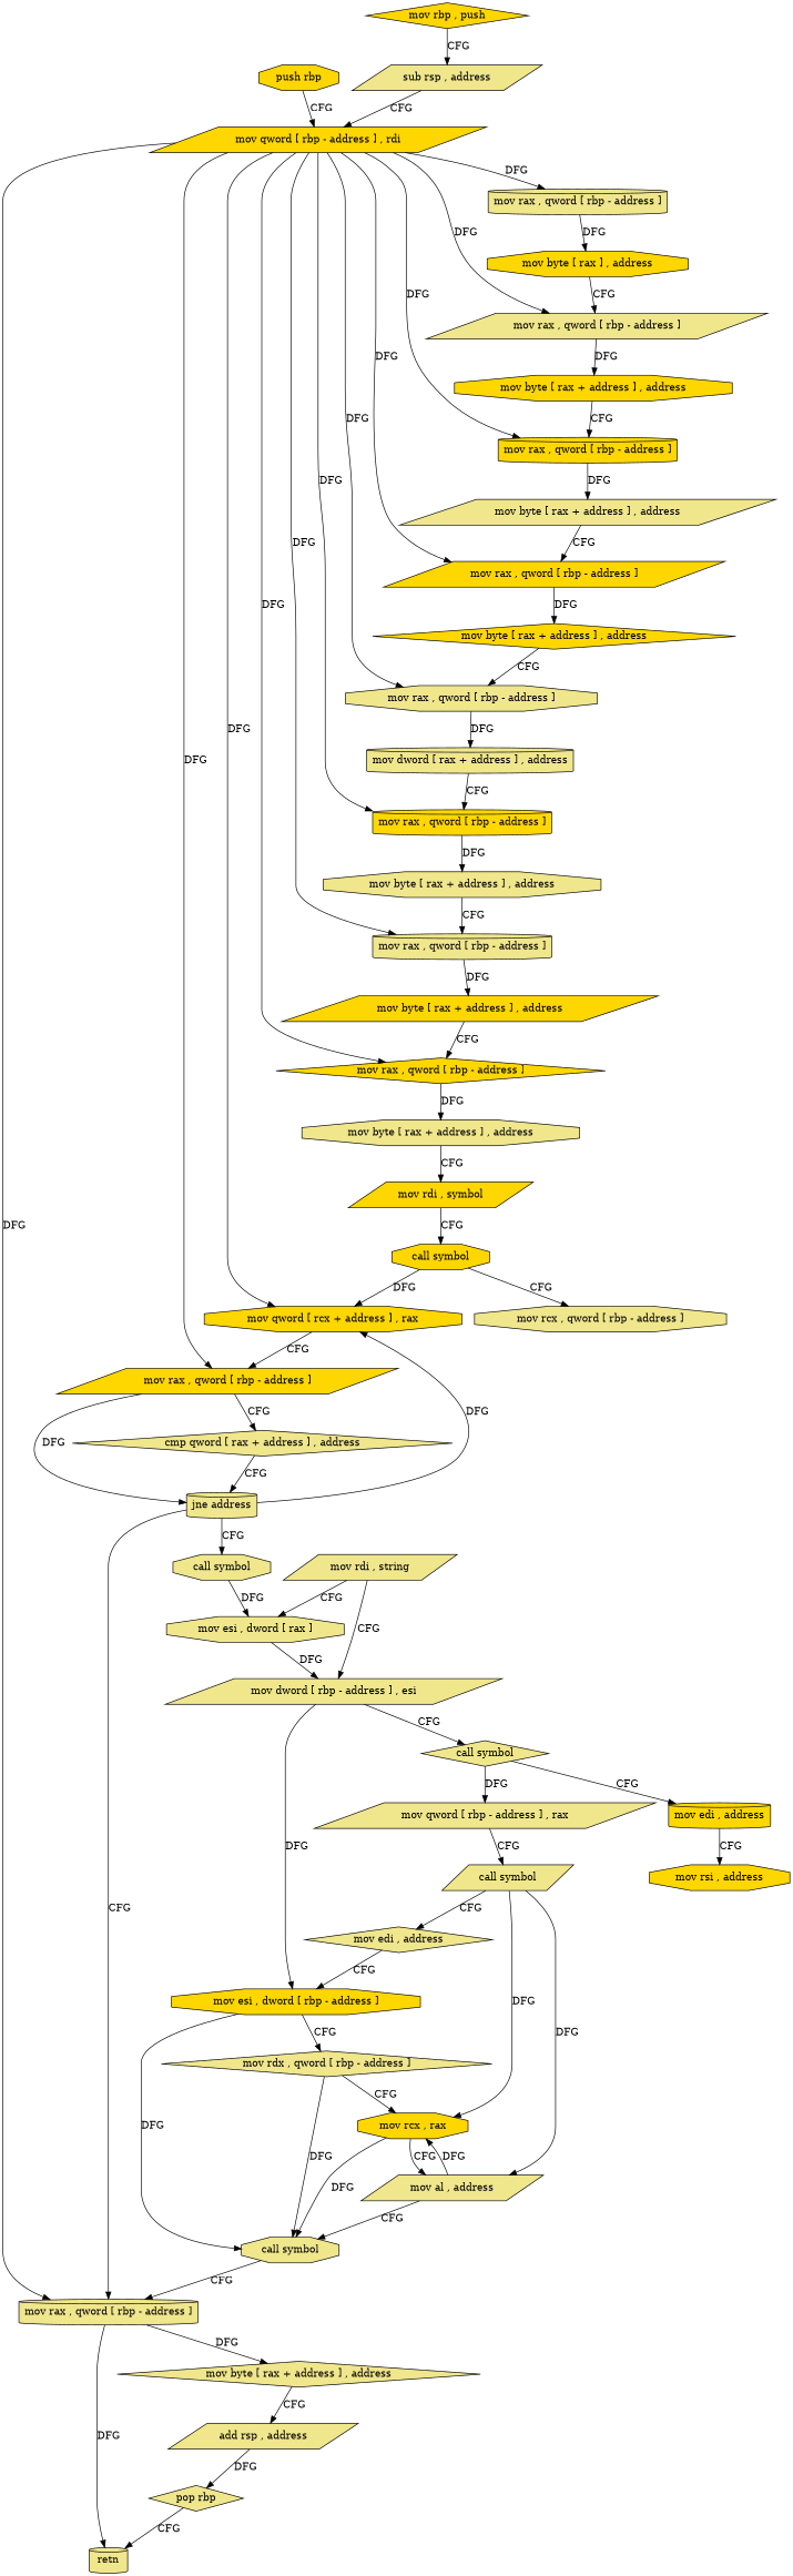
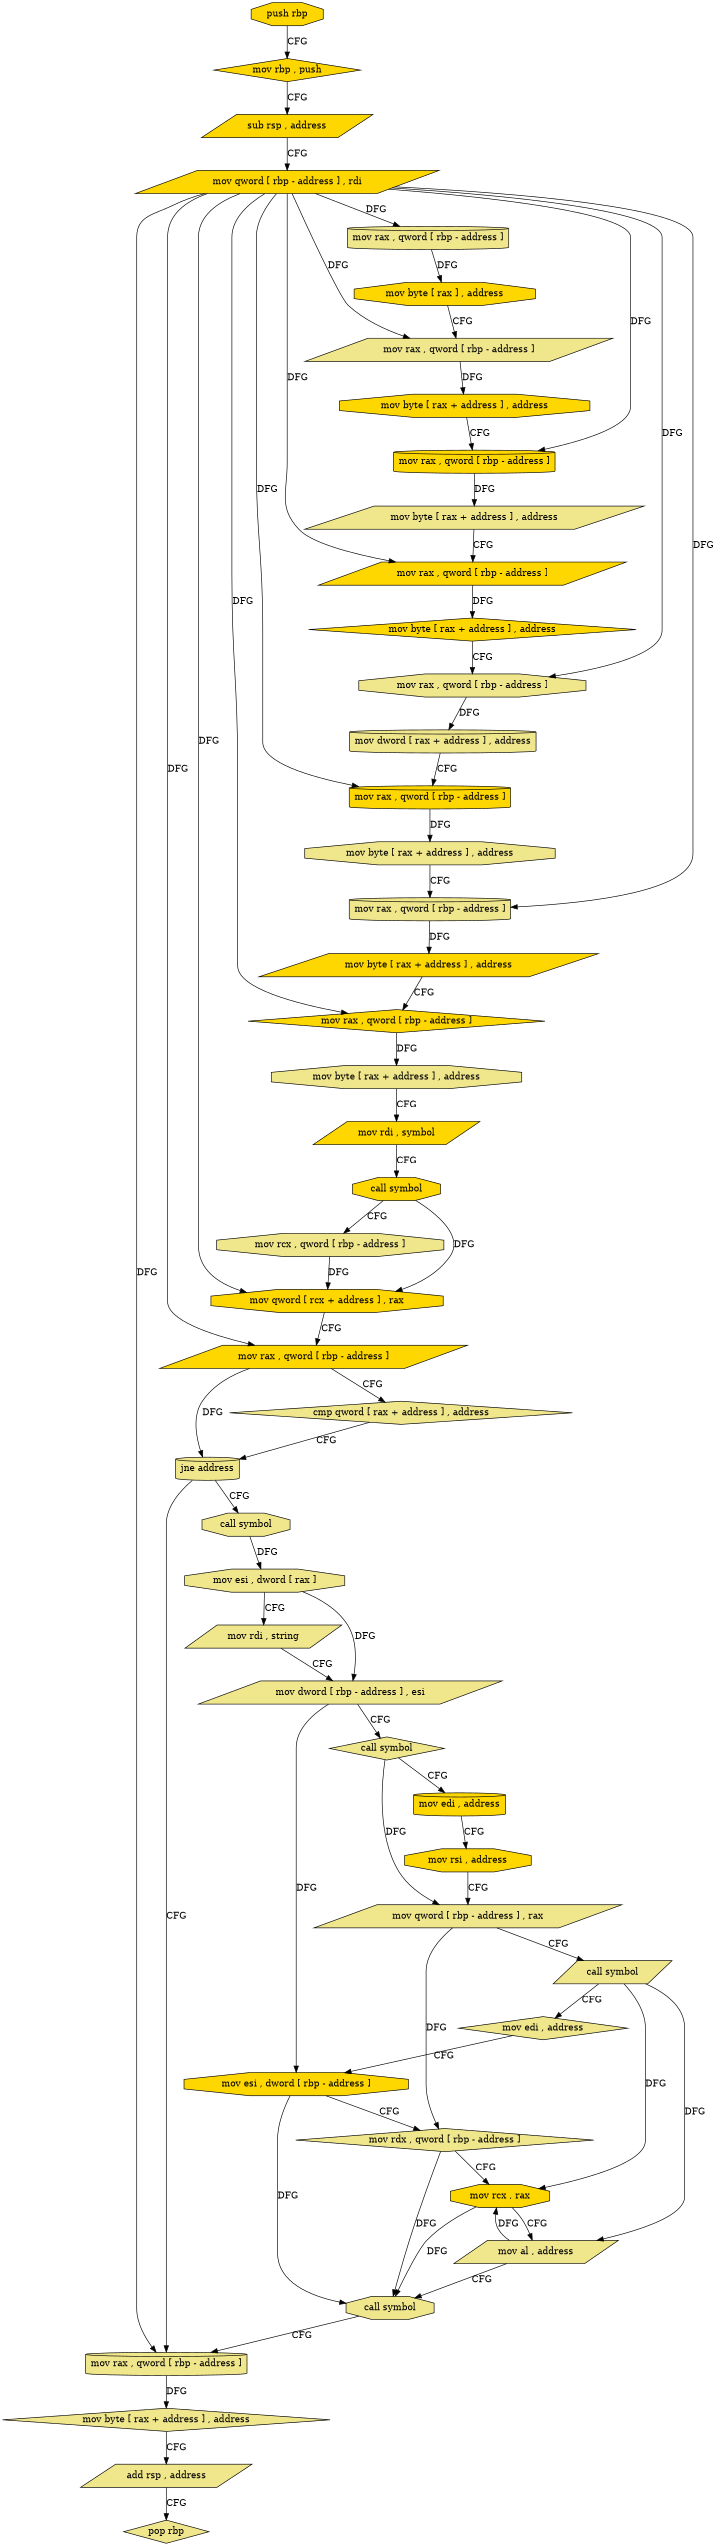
  digraph {
    node [fillcolor=khaki shape=octagon style=filled]
    n1 [fillcolor=gold label="push rbp"]
    n2 [fillcolor=gold label="mov rbp , push" shape=diamond]
-   n3 [label="sub rsp , address" shape=parallelogram]
+   n3 [fillcolor=gold label="sub rsp , address" shape=parallelogram]
    n4 [fillcolor=gold label="mov qword [ rbp - address ] , rdi" shape=parallelogram]
    n5 [label="mov rax , qword [ rbp - address ]" shape=cylinder]
    n6 [label="mov rax , qword [ rbp - address ]" shape=parallelogram]
    n7 [fillcolor=gold label="mov rax , qword [ rbp - address ]" shape=cylinder]
    n8 [fillcolor=gold label="mov rax , qword [ rbp - address ]" shape=parallelogram]
    n9 [label="mov rax , qword [ rbp - address ]"]
    n10 [fillcolor=gold label="mov rax , qword [ rbp - address ]" shape=cylinder]
    n11 [label="mov rax , qword [ rbp - address ]" shape=cylinder]
    n12 [fillcolor=gold label="mov rax , qword [ rbp - address ]" shape=diamond]
    n13 [fillcolor=gold label="mov rax , qword [ rbp - address ]" shape=parallelogram]
    n14 [label="mov rax , qword [ rbp - address ]" shape=cylinder]
    n15 [fillcolor=gold label="mov qword [ rcx + address ] , rax"]
    n16 [fillcolor=gold label="mov byte [ rax ] , address"]
    n17 [fillcolor=gold label="mov byte [ rax + address ] , address"]
    n18 [label="mov byte [ rax + address ] , address" shape=parallelogram]
    n19 [fillcolor=gold label="mov byte [ rax + address ] , address" shape=diamond]
    n20 [label="mov dword [ rax + address ] , address" shape=cylinder]
    n21 [label="mov byte [ rax + address ] , address"]
    n22 [fillcolor=gold label="mov byte [ rax + address ] , address" shape=parallelogram]
    n23 [label="mov byte [ rax + address ] , address"]
    n24 [label="mov rcx , qword [ rbp - address ]"]
    n25 [label="cmp qword [ rax + address ] , address" shape=diamond]
    n26 [label="jne address" shape=cylinder]
    n27 [label="mov byte [ rax + address ] , address" shape=diamond]
-   n28 [label=retn shape=cylinder]
    n29 [fillcolor=gold label="mov rdi , symbol" shape=parallelogram]
    n30 [fillcolor=gold label="call symbol"]
    n31 [label="call symbol"]
    n32 [label="mov esi , dword [ rax ]"]
    n33 [label="add rsp , address" shape=parallelogram]
    n34 [label="mov rdi , string" shape=parallelogram]
    n35 [label="mov dword [ rbp - address ] , esi" shape=parallelogram]
    n36 [label="pop rbp" shape=diamond]
    n37 [label="call symbol" shape=diamond]
    n38 [fillcolor=gold label="mov esi , dword [ rbp - address ]"]
    n39 [fillcolor=gold label="mov edi , address" shape=cylinder]
    n40 [label="mov qword [ rbp - address ] , rax" shape=parallelogram]
    n41 [label="mov rdx , qword [ rbp - address ]" shape=diamond]
    n42 [label="call symbol"]
    n43 [fillcolor=gold label="mov rsi , address"]
    n44 [label="call symbol" shape=parallelogram]
    n45 [label="mov edi , address" shape=diamond]
    n46 [fillcolor=gold label="mov rcx , rax"]
    n47 [label="mov al , address" shape=parallelogram]
-   n1 -> n4 [label=CFG]
+   n1 -> n2 [label=CFG]
    n2 -> n3 [label=CFG]
    n3 -> n4 [label=CFG]
    n4 -> n5 [label=DFG]
    n4 -> n6 [label=DFG]
    n4 -> n7 [label=DFG]
    n4 -> n8 [label=DFG]
    n4 -> n9 [label=DFG]
    n4 -> n10 [label=DFG]
    n4 -> n11 [label=DFG]
    n4 -> n12 [label=DFG]
    n4 -> n13 [label=DFG]
    n4 -> n14 [label=DFG]
    n4 -> n15 [label=DFG]
    n5 -> n16 [label=DFG]
    n6 -> n17 [label=DFG]
    n7 -> n18 [label=DFG]
    n8 -> n19 [label=DFG]
    n9 -> n20 [label=DFG]
    n10 -> n21 [label=DFG]
    n11 -> n22 [label=DFG]
    n12 -> n23 [label=DFG]
    n13 -> n25 [label=CFG]
    n13 -> n26 [label=DFG]
    n14 -> n27 [label=DFG]
-   n14 -> n28 [label=DFG]
    n15 -> n13 [label=CFG]
    n16 -> n6 [label=CFG]
    n17 -> n7 [label=CFG]
    n18 -> n8 [label=CFG]
    n19 -> n9 [label=CFG]
    n20 -> n10 [label=CFG]
    n21 -> n11 [label=CFG]
    n22 -> n12 [label=CFG]
    n23 -> n29 [label=CFG]
-   n26 -> n15 [label=DFG]
+   n24 -> n15 [label=DFG]
    n25 -> n26 [label=CFG]
    n26 -> n14 [label=CFG]
    n26 -> n31 [label=CFG]
    n27 -> n33 [label=CFG]
    n29 -> n30 [label=CFG]
    n30 -> n15 [label=DFG]
    n30 -> n24 [label=CFG]
    n31 -> n32 [label=DFG]
-   n34 -> n32 [label=CFG]
+   n32 -> n34 [label=CFG]
    n32 -> n35 [label=DFG]
-   n33 -> n36 [label=DFG]
+   n33 -> n36 [label=CFG]
    n34 -> n35 [label=CFG]
    n35 -> n37 [label=CFG]
    n35 -> n38 [label=DFG]
-   n36 -> n28 [label=CFG]
    n37 -> n39 [label=CFG]
    n37 -> n40 [label=DFG]
    n38 -> n41 [label=CFG]
    n38 -> n42 [label=DFG]
    n39 -> n43 [label=CFG]
+   n40 -> n41 [label=DFG]
    n40 -> n44 [label=CFG]
    n41 -> n42 [label=DFG]
    n41 -> n46 [label=CFG]
    n42 -> n14 [label=CFG]
+   n43 -> n40 [label=CFG]
    n44 -> n45 [label=CFG]
    n44 -> n46 [label=DFG]
    n44 -> n47 [label=DFG]
    n45 -> n38 [label=CFG]
    n46 -> n42 [label=DFG]
    n46 -> n47 [label=CFG]
    n47 -> n42 [label=CFG]
    n47 -> n46 [label=DFG]
  }
